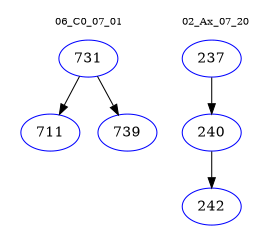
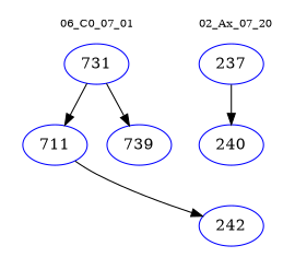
  digraph {
    node [color=blue]
    edge [color=black]
    n1 [label=240]
    n2 [label=237]
    n3 [label=242]
    n4 [label=731]
    n5 [label=711]
    n6 [label=739]
    subgraph cluster_1 {
      color=white
      fontsize=10
      label="02_Ax_07_20"
      n1
      n2
      n3
    }
    subgraph cluster_2 {
      color=white
      fontsize=10
      label="06_C0_07_01"
      n4
      n5
      n6
    }
-   n1 -> n3
+   n5 -> n3
    n2 -> n1
    n4 -> n5
    n4 -> n6
  }
